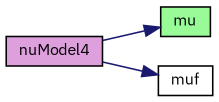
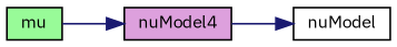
  digraph {
    fontname="IBM Plex Sans"
    rankdir=LR
    node [color=black fontname="IBM Plex Sans" fontsize=10 shape=record style=filled]
    edge [color=midnightblue fontname="IBM Plex Sans" fontsize=10 labelfontname=Helvetica labelfontsize=10 style=solid]
    n1 [fillcolor=plum fontcolor=black height=0.2 label=nuModel4 width=0.4]
    n2 [fillcolor=palegreen height=0.2 label=mu width=0.4]
-   n3 [fillcolor=white height=0.2 label=muf width=0.4]
-   n1 -> n2
+   n3 [fillcolor=white height=0.2 label=nuModel width=0.4]
+   n2 -> n1
    n1 -> n3
  }
